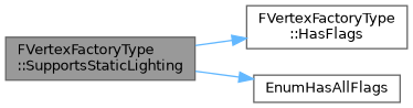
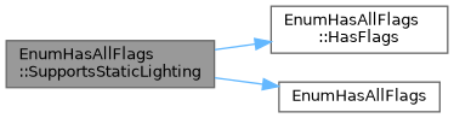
  digraph {
    rankdir=LR
    node [color=grey40 fillcolor=white fontname=Helvetica fontsize=10 shape=box style=filled]
    edge [color=steelblue1 fontname=Helvetica fontsize=10 labelfontname=Helvetica labelfontsize=10 style=solid]
-   n1 [color=gray40 fillcolor=grey60 fontcolor=black height=0.2 label="FVertexFactoryType\l::SupportsStaticLighting" width=0.4]
-   n2 [height=0.2 label="FVertexFactoryType\l::HasFlags" width=0.4]
+   n1 [color=gray40 fillcolor=grey60 fontcolor=black height=0.2 label="EnumHasAllFlags\l::SupportsStaticLighting" width=0.4]
+   n2 [height=0.2 label="EnumHasAllFlags\l::HasFlags" width=0.4]
    n3 [height=0.2 label=EnumHasAllFlags width=0.4]
    n1 -> n2
    n1 -> n3
  }
